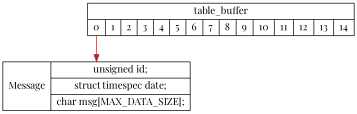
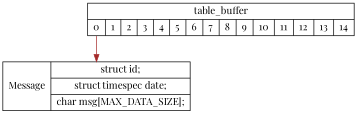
  digraph {
    fontsize=11.5
    fontname="Playfair Display"
    node [shape=record fontname="Playfair Display"]
    n1 [label="{table_buffer|{<buff0> 0| 1| 2| 3| 4| 5| 6| 7| 8| 9| 10| 11| 12| 13| 14}}"]
-   n2 [label="Message|{unsigned id;| struct timespec date;| char msg[MAX_DATA_SIZE];}"]
+   n2 [label="Message|{struct id;| struct timespec date;| char msg[MAX_DATA_SIZE];}"]
    n1 -> n2 [tailport=buff0 color=brown fontname="Playfair Display"]
  }
